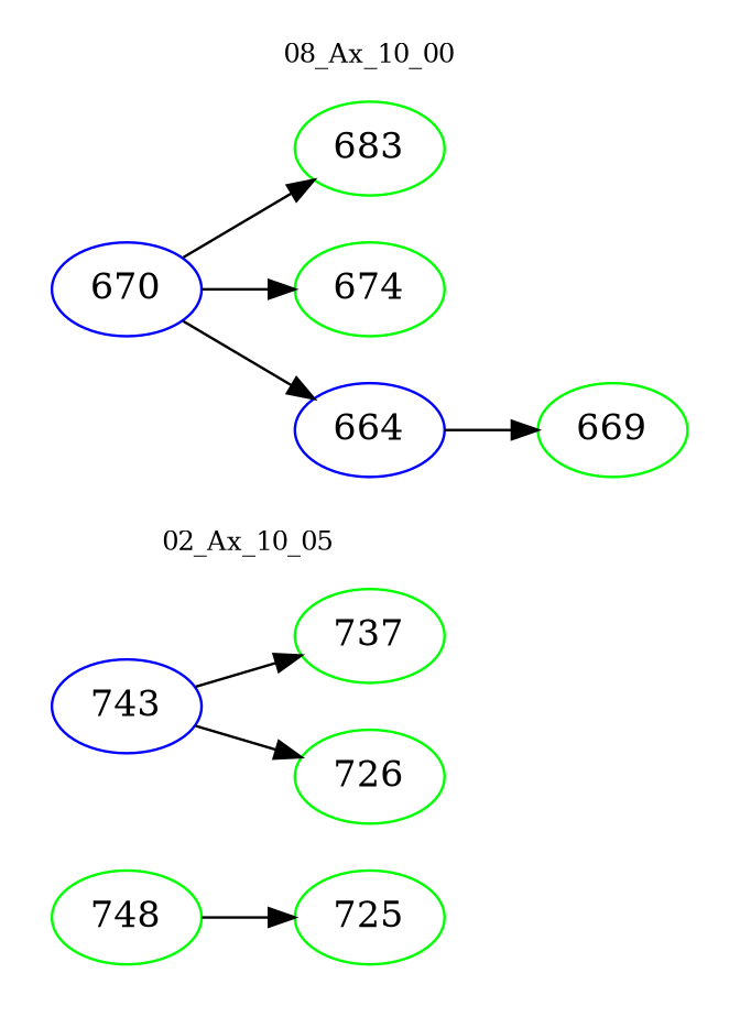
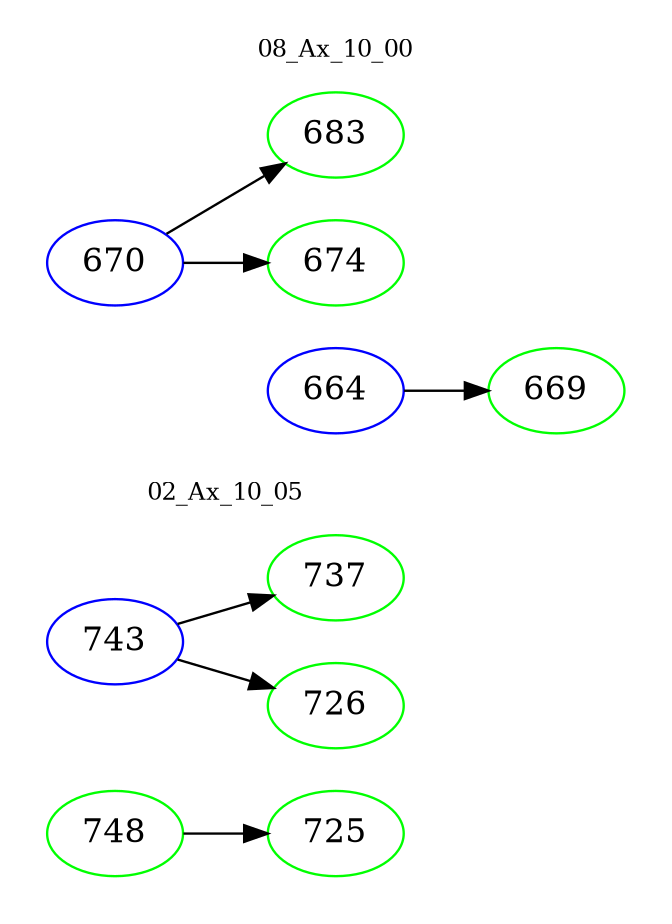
  digraph {
    rankdir=LR
    node [color=green]
    edge [color=black]
    n1 [color=blue label=743]
    n2 [label=748]
    n3 [label=726]
    n4 [label=737]
    n5 [label=725]
    n6 [color=blue label=670]
    n7 [color=blue label=664]
    n8 [label=674]
    n9 [label=683]
    n10 [label=669]
    subgraph cluster_1 {
      color=white
      fontsize=10
      label="02_Ax_10_05"
      n1
      n2
      n3
      n4
      n5
    }
    subgraph cluster_2 {
      color=white
      fontsize=10
      label="08_Ax_10_00"
      n6
      n7
      n8
      n9
      n10
    }
    n1 -> n3
    n1 -> n4
    n2 -> n5
-   n6 -> n7
    n6 -> n8
    n6 -> n9
    n7 -> n10
  }
